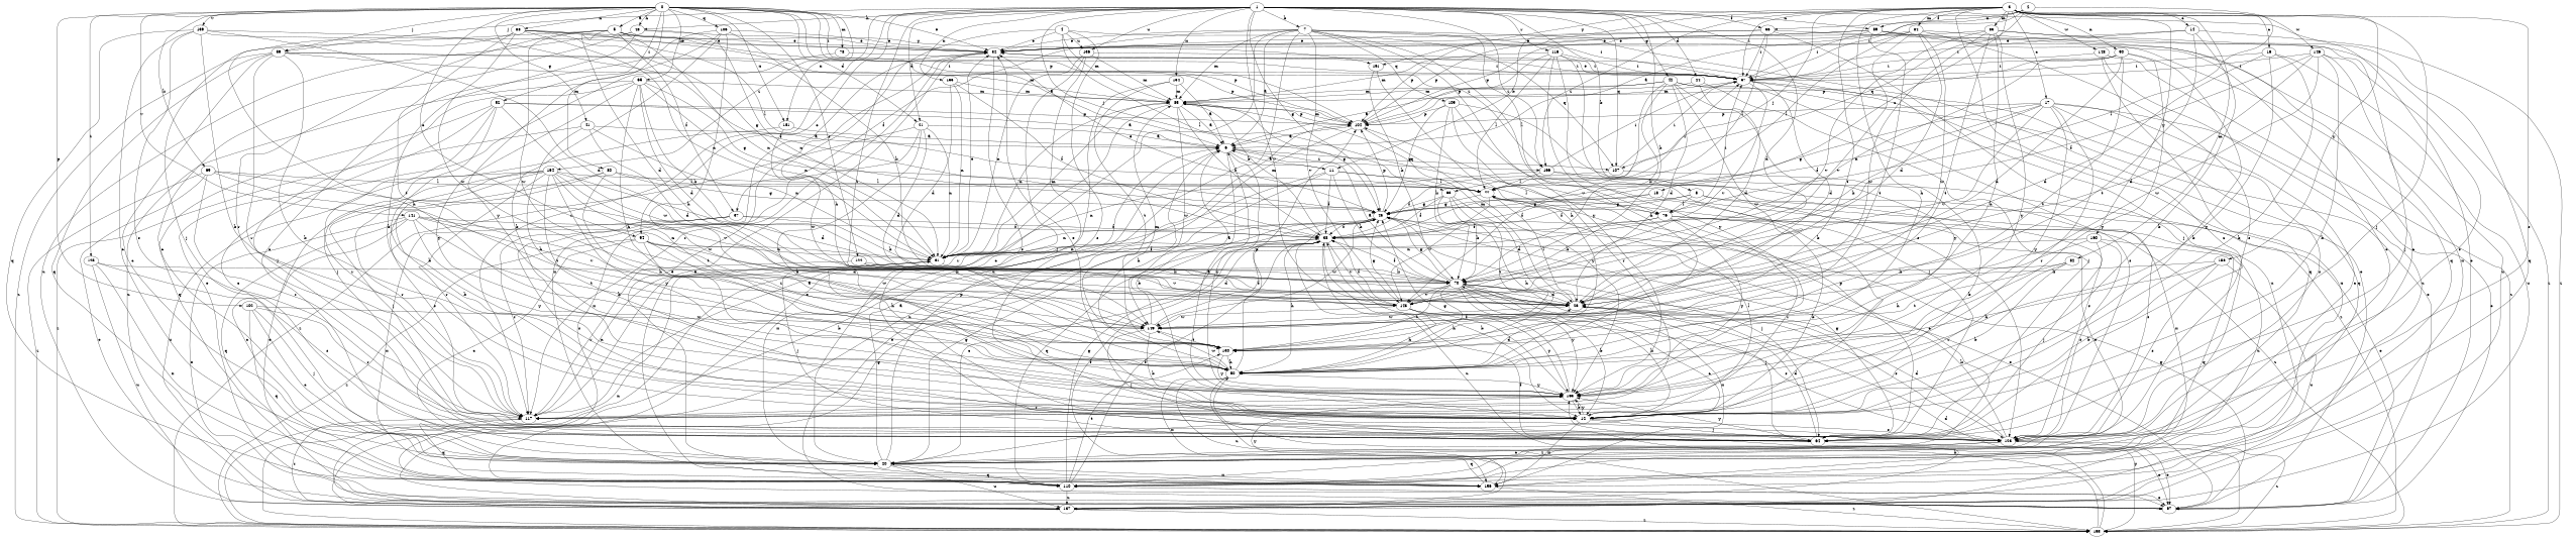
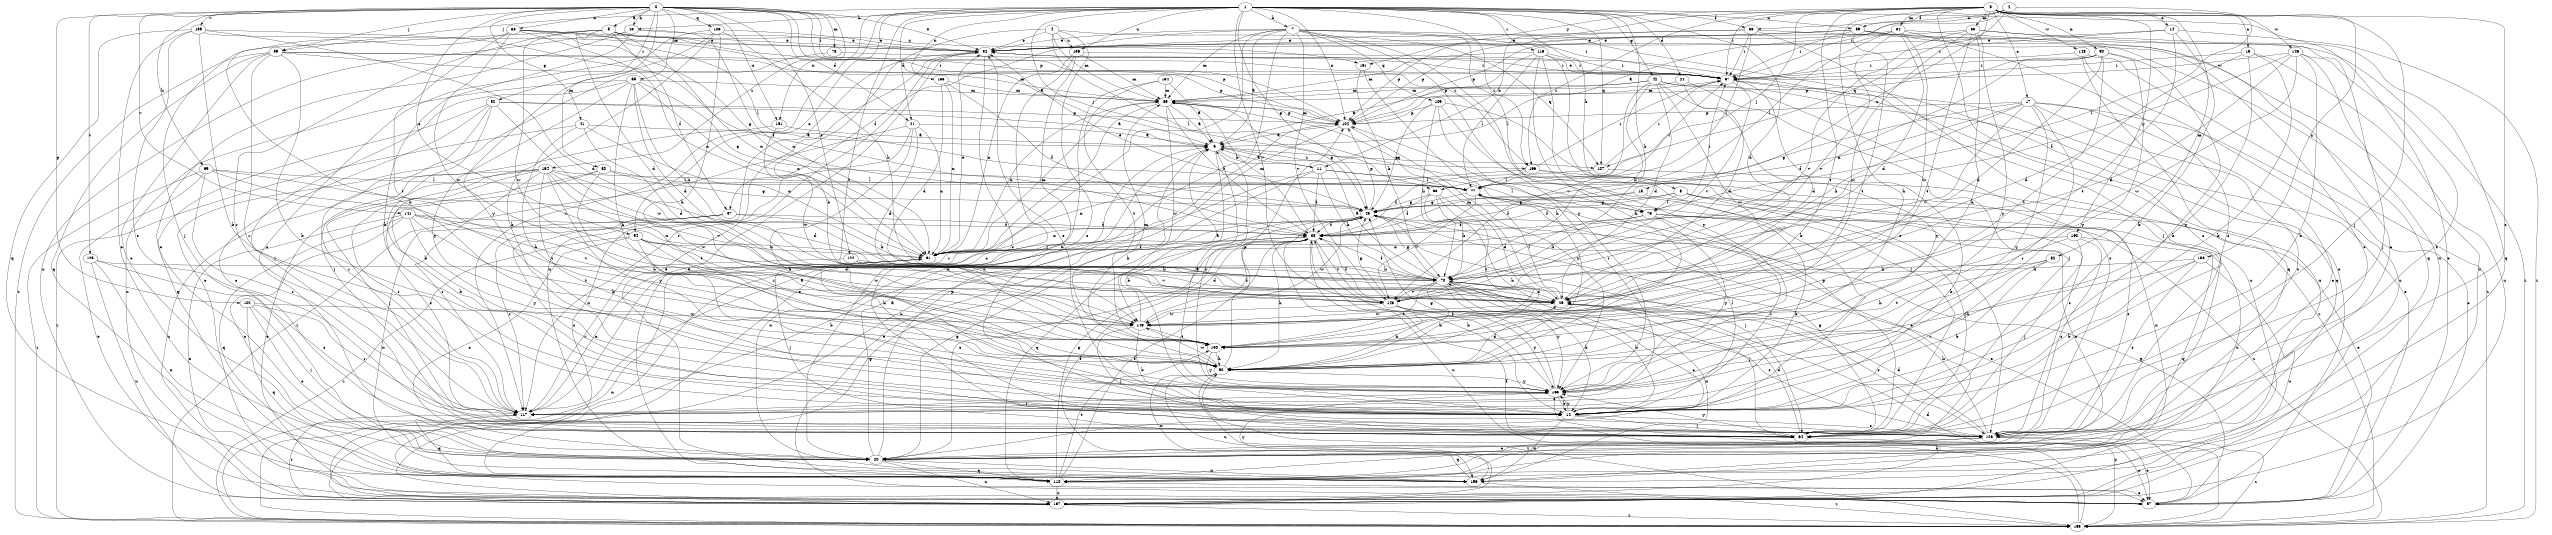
  strict digraph {
    0
    5
    21
    32
    41
    48
    52
    57
    59
    65
    69
    78
    80
    88
    94
    102
    104
    106
    122
    125
    139
    141
    151
    164
    166
    26
    117
    6
    64
    161
    37
    91
    149
    12
    168
    156
    123
    50
    20
    137
    110
    143
    85
    45
    70
    n46 [label=163]
    97
    130
    77
    38
    1
    7
    8
    24
    36
    42
    63
    89
    107
    116
    136
    154
    155
    76
    109
    2
    11
    3
    14
    16
    17
    18
    82
    83
    84
    90
    146
    148
    158
    160
    4
    0 -> 5 [label=a]
    0 -> 21 [label=d]
    0 -> 32 [label=e]
    0 -> 41 [label=g]
    0 -> 48 [label=h]
    0 -> 52 [label=i]
    0 -> 57 [label=i]
    0 -> 59 [label=j]
    0 -> 65 [label=k]
    0 -> 69 [label=k]
    0 -> 78 [label=m]
    0 -> 80 [label=m]
    0 -> 88 [label=n]
    0 -> 94 [label=o]
    0 -> 102 [label=p]
    0 -> 104 [label=p]
    0 -> 106 [label=q]
    0 -> 122 [label=s]
    0 -> 125 [label=t]
    0 -> 139 [label=v]
    0 -> 141 [label=v]
    0 -> 151 [label=x]
    0 -> 164 [label=z]
    0 -> 166 [label=z]
    5 -> 32 [label=e]
    5 -> 26 [label=d]
    5 -> 117 [label=r]
    5 -> 6 [label=a]
    5 -> 64 [label=j]
    5 -> 161 [label=y]
    5 -> 37 [label=f]
    5 -> 91 [label=n]
    5 -> 149 [label=w]
    21 -> 26 [label=d]
    21 -> 6 [label=a]
    21 -> 91 [label=n]
    21 -> 12 [label=b]
    21 -> 168 [label=z]
    21 -> 156 [label=x]
    32 -> 57 [label=i]
    32 -> 117 [label=r]
    32 -> 156 [label=x]
    32 -> 123 [label=s]
    41 -> 26 [label=d]
    41 -> 6 [label=a]
    41 -> 91 [label=n]
    41 -> 168 [label=z]
    41 -> 50 [label=h]
    48 -> 32 [label=e]
    48 -> 91 [label=n]
    48 -> 12 [label=b]
    48 -> 20 [label=c]
    48 -> 137 [label=u]
    52 -> 104 [label=p]
    52 -> 6 [label=a]
    52 -> 64 [label=j]
    52 -> 149 [label=w]
    52 -> 12 [label=b]
    52 -> 20 [label=c]
    52 -> 110 [label=q]
    57 -> 32 [label=e]
    57 -> 26 [label=d]
    57 -> 156 [label=x]
    57 -> 110 [label=q]
    57 -> 143 [label=v]
    57 -> 85 [label=m]
    59 -> 57 [label=i]
    59 -> 104 [label=p]
    59 -> 117 [label=r]
    59 -> 12 [label=b]
    59 -> 168 [label=z]
    59 -> 20 [label=c]
    59 -> 110 [label=q]
    59 -> 85 [label=m]
    65 -> 26 [label=d]
    65 -> 64 [label=j]
    65 -> 91 [label=n]
    65 -> 50 [label=h]
    65 -> 137 [label=u]
    65 -> 85 [label=m]
    65 -> 45 [label=g]
    65 -> 70 [label=k]
    65 -> n46 [label=y]
    69 -> 117 [label=r]
    69 -> 168 [label=z]
    69 -> 143 [label=v]
    69 -> 97 [label=o]
    69 -> 130 [label=t]
    69 -> 77 [label=l]
    78 -> 57 [label=i]
    78 -> 97 [label=o]
    80 -> 117 [label=r]
    80 -> 12 [label=b]
    80 -> 50 [label=h]
    80 -> 45 [label=g]
    80 -> 77 [label=l]
    88 -> 32 [label=e]
    88 -> 104 [label=p]
    88 -> 91 [label=n]
    88 -> 149 [label=w]
    88 -> 50 [label=h]
    88 -> 45 [label=g]
    88 -> 130 [label=t]
    88 -> 77 [label=l]
    94 -> 26 [label=d]
    94 -> 91 [label=n]
    94 -> 149 [label=w]
    94 -> 12 [label=b]
    94 -> 168 [label=z]
    94 -> 50 [label=h]
    94 -> 20 [label=c]
    102 -> 117 [label=r]
    102 -> 64 [label=j]
    102 -> 149 [label=w]
    102 -> 20 [label=c]
    102 -> 110 [label=q]
    104 -> 6 [label=a]
    104 -> 137 [label=u]
    104 -> 85 [label=m]
    104 -> n46 [label=y]
    106 -> 32 [label=e]
    106 -> 12 [label=b]
    106 -> 50 [label=h]
    106 -> 20 [label=c]
    106 -> 70 [label=k]
    106 -> n46 [label=y]
    122 -> 26 [label=d]
    122 -> 117 [label=r]
    122 -> 143 [label=v]
    122 -> 70 [label=k]
    125 -> 156 [label=x]
    125 -> 123 [label=s]
    125 -> 137 [label=u]
    125 -> 70 [label=k]
    139 -> 32 [label=e]
    139 -> 26 [label=d]
    139 -> 12 [label=b]
    139 -> 123 [label=s]
    139 -> 20 [label=c]
    139 -> 110 [label=q]
    139 -> 38 [label=f]
    141 -> 91 [label=n]
    141 -> 20 [label=c]
    141 -> 110 [label=q]
    141 -> 143 [label=v]
    141 -> n46 [label=y]
    141 -> 97 [label=o]
    141 -> 130 [label=t]
    141 -> 38 [label=f]
    151 -> 117 [label=r]
    151 -> 6 [label=a]
    151 -> 149 [label=w]
    164 -> 26 [label=d]
    164 -> 117 [label=r]
    164 -> 64 [label=j]
    164 -> 149 [label=w]
    164 -> 12 [label=b]
    164 -> 123 [label=s]
    164 -> 137 [label=u]
    164 -> n46 [label=y]
    164 -> 97 [label=o]
    164 -> 130 [label=t]
    164 -> 77 [label=l]
    166 -> 57 [label=i]
    166 -> 91 [label=n]
    166 -> 156 [label=x]
    166 -> 123 [label=s]
    166 -> 77 [label=l]
    26 -> 149 [label=w]
    26 -> 123 [label=s]
    26 -> 85 [label=m]
    26 -> 77 [label=l]
    117 -> 6 [label=a]
    117 -> 91 [label=n]
    117 -> 110 [label=q]
    6 -> 166 [label=z]
    6 -> 12 [label=b]
    6 -> 50 [label=h]
    6 -> n46 [label=y]
    6 -> 107 [label=q]
    6 -> 11 [label=b]
    64 -> 104 [label=p]
    64 -> 26 [label=d]
    64 -> 45 [label=g]
    64 -> n46 [label=y]
    64 -> 97 [label=o]
    161 -> 50 [label=h]
    161 -> 70 [label=k]
    37 -> 117 [label=r]
    37 -> 156 [label=x]
    37 -> 123 [label=s]
    37 -> 70 [label=k]
    37 -> 38 [label=f]
    91 -> 32 [label=e]
    91 -> 64 [label=j]
    91 -> 85 [label=m]
    91 -> 70 [label=k]
    91 -> 38 [label=f]
    149 -> 6 [label=a]
    149 -> 64 [label=j]
    149 -> 12 [label=b]
    149 -> 130 [label=t]
    149 -> 38 [label=f]
    12 -> 32 [label=e]
    12 -> 64 [label=j]
    12 -> 156 [label=x]
    12 -> 123 [label=s]
    12 -> 70 [label=k]
    12 -> n46 [label=y]
    12 -> 77 [label=l]
    168 -> 26 [label=d]
    168 -> 91 [label=n]
    168 -> 50 [label=h]
    168 -> n46 [label=y]
    168 -> 38 [label=f]
    156 -> 32 [label=e]
    156 -> 168 [label=z]
    156 -> n46 [label=y]
    156 -> 38 [label=f]
    123 -> 26 [label=d]
    123 -> 168 [label=z]
    123 -> 20 [label=c]
    123 -> 110 [label=q]
    123 -> 70 [label=k]
    123 -> 97 [label=o]
    50 -> 104 [label=p]
    50 -> 26 [label=d]
    50 -> 149 [label=w]
    50 -> 168 [label=z]
    50 -> 156 [label=x]
    50 -> 137 [label=u]
    50 -> n46 [label=y]
    20 -> 104 [label=p]
    20 -> 6 [label=a]
    20 -> 156 [label=x]
    20 -> 137 [label=u]
    20 -> 110 [label=q]
    20 -> 45 [label=g]
    137 -> 117 [label=r]
    137 -> 168 [label=z]
    137 -> 45 [label=g]
    110 -> 32 [label=e]
    110 -> 137 [label=u]
    110 -> 45 [label=g]
    110 -> 97 [label=o]
    110 -> 130 [label=t]
    110 -> 38 [label=f]
    143 -> 149 [label=w]
    143 -> 123 [label=s]
    143 -> 50 [label=h]
    143 -> 45 [label=g]
    143 -> n46 [label=y]
    143 -> 38 [label=f]
    85 -> 104 [label=p]
    85 -> 117 [label=r]
    85 -> 6 [label=a]
    85 -> 91 [label=n]
    85 -> 149 [label=w]
    85 -> 45 [label=g]
    85 -> 38 [label=f]
    45 -> 32 [label=e]
    45 -> 104 [label=p]
    45 -> 64 [label=j]
    45 -> 91 [label=n]
    45 -> 149 [label=w]
    45 -> 110 [label=q]
    45 -> 97 [label=o]
    45 -> 38 [label=f]
    70 -> 26 [label=d]
    70 -> 6 [label=a]
    70 -> 64 [label=j]
    70 -> 12 [label=b]
    70 -> 156 [label=x]
    70 -> 50 [label=h]
    70 -> 20 [label=c]
    70 -> 143 [label=v]
    70 -> 45 [label=g]
    70 -> n46 [label=y]
    70 -> 130 [label=t]
    70 -> 38 [label=f]
    n46 -> 117 [label=r]
    n46 -> 6 [label=a]
    n46 -> 12 [label=b]
    n46 -> 45 [label=g]
    n46 -> 38 [label=f]
    97 -> 45 [label=g]
    130 -> 50 [label=h]
    130 -> 85 [label=m]
    130 -> n46 [label=y]
    77 -> 57 [label=i]
    77 -> 168 [label=z]
    77 -> 20 [label=c]
    77 -> 143 [label=v]
    77 -> 45 [label=g]
    38 -> 91 [label=n]
    38 -> 12 [label=b]
    38 -> 50 [label=h]
    38 -> 20 [label=c]
    38 -> 137 [label=u]
    38 -> 143 [label=v]
    38 -> 85 [label=m]
    1 -> 21 [label=d]
    1 -> 48 [label=h]
    1 -> 59 [label=j]
    1 -> 94 [label=o]
    1 -> 151 [label=x]
    1 -> 166 [label=z]
    1 -> 26 [label=d]
    1 -> 117 [label=r]
    1 -> 143 [label=v]
    1 -> 45 [label=g]
    1 -> 70 [label=k]
    1 -> 97 [label=o]
    1 -> 130 [label=t]
    1 -> 7 [label=b]
    1 -> 8 [label=b]
    1 -> 24 [label=d]
    1 -> 36 [label=f]
    1 -> 42 [label=g]
    1 -> 63 [label=j]
    1 -> 89 [label=n]
    1 -> 107 [label=q]
    1 -> 116 [label=r]
    1 -> 136 [label=u]
-   1 -> 154 [label=x]
+   1 -> 104 [label=x]
    1 -> 155 [label=x]
    7 -> 32 [label=e]
    7 -> 57 [label=i]
    7 -> 6 [label=a]
    7 -> 37 [label=f]
    7 -> 168 [label=z]
    7 -> 123 [label=s]
    7 -> 137 [label=u]
    7 -> 143 [label=v]
    7 -> 85 [label=m]
    7 -> n46 [label=y]
    7 -> 97 [label=o]
    7 -> 76 [label=l]
    7 -> 109 [label=q]
+   8 -> 64 [label=j]
    8 -> 137 [label=u]
    8 -> 45 [label=g]
    8 -> 97 [label=o]
    8 -> 38 [label=f]
    8 -> 76 [label=l]
    24 -> 26 [label=d]
    24 -> 64 [label=j]
    24 -> 85 [label=m]
    36 -> 32 [label=e]
    36 -> 57 [label=i]
    36 -> 104 [label=p]
    36 -> 64 [label=j]
    36 -> 20 [label=c]
    36 -> 77 [label=l]
    42 -> 26 [label=d]
    42 -> 6 [label=a]
    42 -> 149 [label=w]
    42 -> 123 [label=s]
    42 -> 143 [label=v]
    42 -> 85 [label=m]
    42 -> 70 [label=k]
    42 -> n46 [label=y]
    42 -> 97 [label=o]
    63 -> 26 [label=d]
    63 -> 50 [label=h]
    63 -> 45 [label=g]
    63 -> 70 [label=k]
    63 -> 130 [label=t]
    63 -> 38 [label=f]
    89 -> 32 [label=e]
    89 -> 57 [label=i]
    89 -> 104 [label=p]
    89 -> 168 [label=z]
    89 -> 137 [label=u]
    89 -> 110 [label=q]
    89 -> 130 [label=t]
    107 -> 57 [label=i]
    107 -> 12 [label=b]
    107 -> 38 [label=f]
    116 -> 57 [label=i]
    116 -> 104 [label=p]
    116 -> 12 [label=b]
    116 -> 50 [label=h]
    116 -> 137 [label=u]
    116 -> 85 [label=m]
    116 -> n46 [label=y]
    116 -> 77 [label=l]
    136 -> 57 [label=i]
    136 -> 64 [label=j]
    136 -> 91 [label=n]
    136 -> 20 [label=c]
    136 -> 85 [label=m]
    154 -> 6 [label=a]
    154 -> 85 [label=m]
    154 -> 97 [label=o]
    154 -> 130 [label=t]
    155 -> 26 [label=d]
    155 -> 91 [label=n]
    155 -> 85 [label=m]
    155 -> 38 [label=f]
    76 -> 57 [label=i]
    76 -> 117 [label=r]
    76 -> 12 [label=b]
    76 -> 20 [label=c]
    76 -> 70 [label=k]
    76 -> n46 [label=y]
    76 -> 38 [label=f]
    109 -> 104 [label=p]
    109 -> 117 [label=r]
    109 -> 64 [label=j]
    109 -> 168 [label=z]
    109 -> 45 [label=g]
    109 -> 70 [label=k]
    2 -> 57 [label=i]
    2 -> 6 [label=a]
    2 -> 36 [label=f]
    2 -> 89 [label=n]
    2 -> 107 [label=q]
    2 -> 76 [label=l]
    11 -> 6 [label=a]
    11 -> 156 [label=x]
    11 -> 70 [label=k]
    11 -> 97 [label=o]
    11 -> 77 [label=l]
    11 -> 38 [label=f]
    11 -> 76 [label=l]
    3 -> 57 [label=i]
    3 -> 166 [label=z]
    3 -> 64 [label=j]
    3 -> 161 [label=y]
    3 -> 123 [label=s]
    3 -> 50 [label=h]
    3 -> 20 [label=c]
    3 -> 130 [label=t]
    3 -> 63 [label=j]
    3 -> 11 [label=b]
    3 -> 14 [label=c]
    3 -> 16 [label=c]
    3 -> 17 [label=c]
    3 -> 18 [label=c]
    3 -> 82 [label=m]
    3 -> 83 [label=m]
    3 -> 84 [label=m]
    3 -> 90 [label=n]
    3 -> 146 [label=w]
    3 -> 148 [label=w]
    3 -> 158 [label=y]
    3 -> 160 [label=y]
    14 -> 32 [label=e]
    14 -> 57 [label=i]
    14 -> 12 [label=b]
    14 -> 168 [label=z]
    14 -> 130 [label=t]
    16 -> 57 [label=i]
    16 -> 26 [label=d]
    16 -> 12 [label=b]
    16 -> 137 [label=u]
    16 -> n46 [label=y]
    17 -> 104 [label=p]
    17 -> 117 [label=r]
    17 -> 123 [label=s]
    17 -> 20 [label=c]
    17 -> 143 [label=v]
    17 -> 45 [label=g]
    17 -> 70 [label=k]
    17 -> n46 [label=y]
    17 -> 97 [label=o]
    17 -> 38 [label=f]
    18 -> 123 [label=s]
    18 -> 45 [label=g]
    18 -> 38 [label=f]
    82 -> 117 [label=r]
    82 -> 12 [label=b]
    82 -> 70 [label=k]
    82 -> 130 [label=t]
    83 -> 32 [label=e]
    83 -> 149 [label=w]
    83 -> 156 [label=x]
    83 -> 50 [label=h]
    83 -> 110 [label=q]
    83 -> 143 [label=v]
    83 -> n46 [label=y]
    83 -> 130 [label=t]
    84 -> 32 [label=e]
    84 -> 104 [label=p]
    84 -> 26 [label=d]
    84 -> 149 [label=w]
    84 -> 123 [label=s]
    84 -> 20 [label=c]
    84 -> 143 [label=v]
    84 -> 77 [label=l]
    90 -> 57 [label=i]
    90 -> 104 [label=p]
    90 -> 26 [label=d]
    90 -> 91 [label=n]
    90 -> 12 [label=b]
    90 -> n46 [label=y]
    90 -> 130 [label=t]
-   146 -> 57 [label=i]
+   146 -> 57 [label=w]
    146 -> 26 [label=d]
    146 -> 64 [label=j]
    146 -> 149 [label=w]
    146 -> 12 [label=b]
    146 -> 123 [label=s]
    146 -> 38 [label=f]
    148 -> 57 [label=i]
    148 -> 168 [label=z]
    148 -> 137 [label=u]
    148 -> 110 [label=q]
    158 -> 12 [label=b]
    158 -> 123 [label=s]
    158 -> 50 [label=h]
    158 -> 137 [label=u]
    158 -> 70 [label=k]
    160 -> 64 [label=j]
    160 -> 91 [label=n]
    160 -> 123 [label=s]
    160 -> 50 [label=h]
    160 -> 110 [label=q]
    4 -> 32 [label=e]
    4 -> 123 [label=s]
    4 -> 50 [label=h]
    4 -> 85 [label=m]
    4 -> 107 [label=q]
    4 -> 136 [label=u]
    4 -> 76 [label=l]
  }
